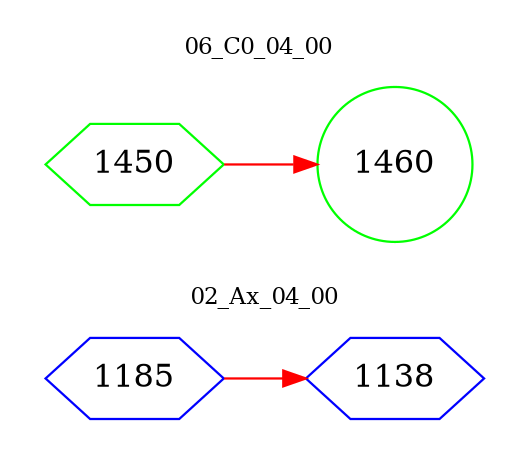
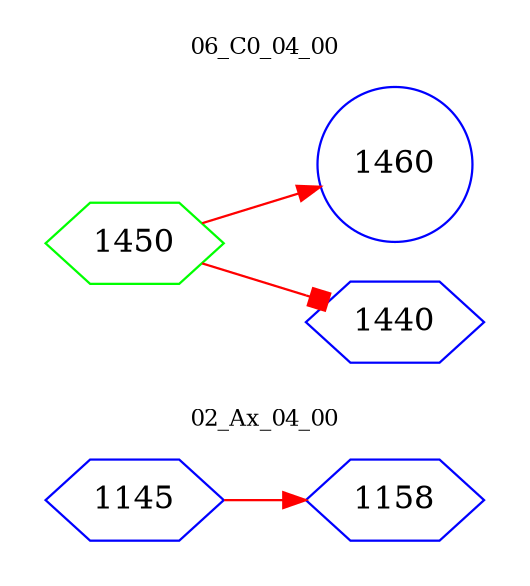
  digraph {
    rankdir=LR
    node [color=blue shape=hexagon]
    edge [arrowhead=normal color=red]
-   n1 [label=1185]
-   n2 [label=1138]
+   n1 [label=1145]
+   n2 [label=1158]
    n3 [color=green label=1450]
-   n5 [color=green label=1460 shape=circle]
+   n4 [label=1440]
+   n5 [label=1460 shape=circle]
    subgraph cluster_1 {
      color=white
      fontsize=10
      label="02_Ax_04_00"
      n1
      n2
    }
    subgraph cluster_2 {
      color=white
      fontsize=10
      label="06_C0_04_00"
      n3
+     n4
      n5
    }
    n1 -> n2
+   n3 -> n4 [arrowhead=box]
    n3 -> n5
  }
